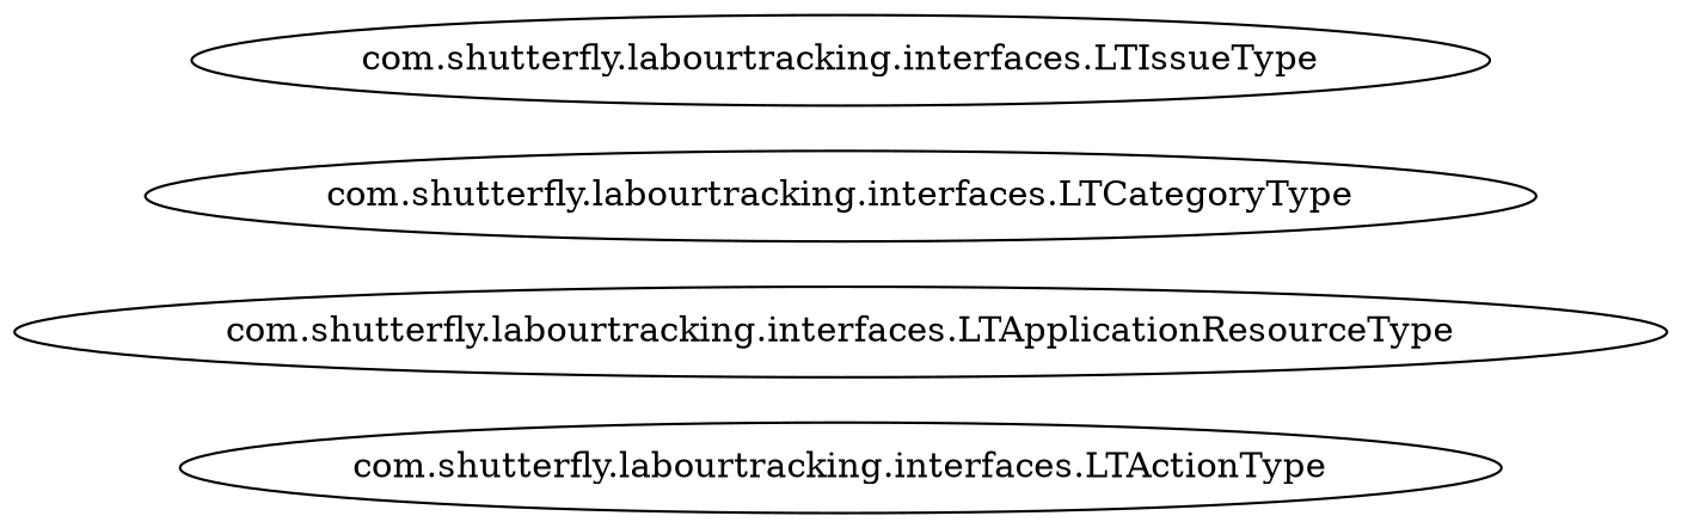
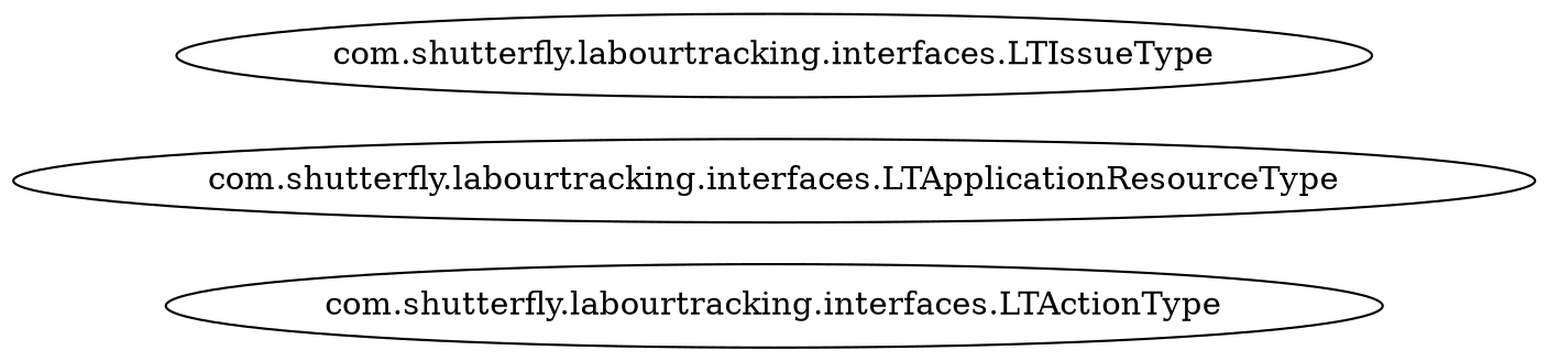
  digraph {
    concentrate=true
    rankdir=LR
    ranksep=2.0
    "com.shutterfly.labourtracking.interfaces.LTActionType"
    "com.shutterfly.labourtracking.interfaces.LTApplicationResourceType"
-   "com.shutterfly.labourtracking.interfaces.LTCategoryType"
    "com.shutterfly.labourtracking.interfaces.LTIssueType"
  }
